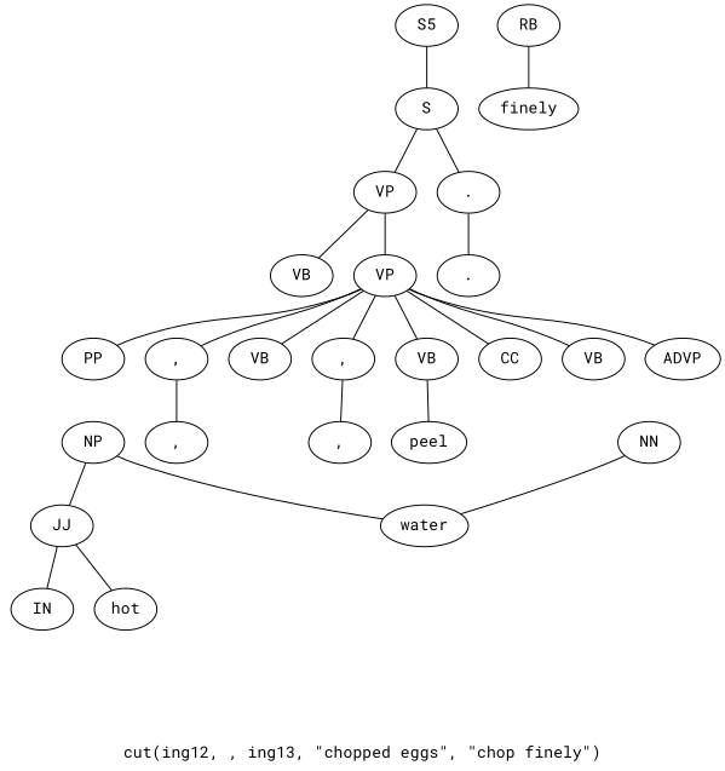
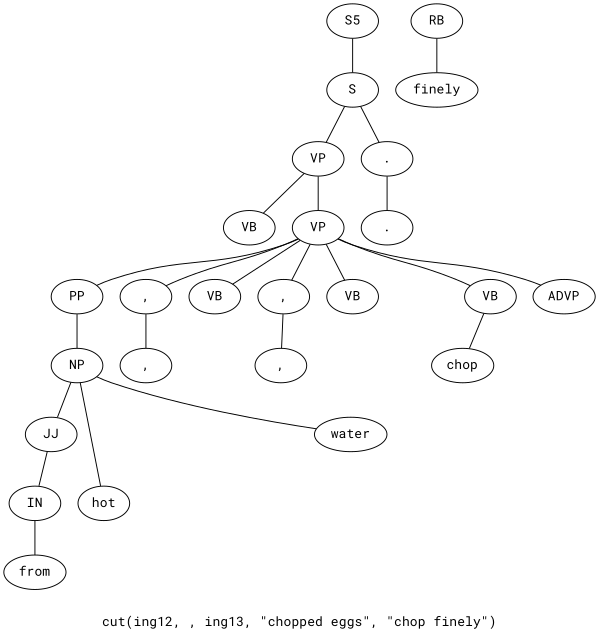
  graph {
    fontname="Roboto Mono"
    label="cut(ing12, , ing13, \"chopped eggs\", \"chop finely\")"
    node [fontname="Roboto Mono"]
    edge [fontname="Roboto Mono"]
    n1 [label=S5]
    n2 [label=S]
    n3 [label=VP]
    n4 [label="."]
    n5 [label=VB]
    n6 [label=VP]
    n7 [label="."]
    n8 [label=PP]
    n9 [label=","]
    n10 [label=VB]
    n11 [label=","]
    n12 [label=VB]
-   n13 [label=CC]
    n14 [label=VB]
    n15 [label=ADVP]
    n16 [label=NP]
    n17 [label=","]
    n18 [label=","]
-   n19 [label=peel]
+   n20 [label=chop]
    n21 [label=IN]
+   n22 [label=from]
    n23 [label=JJ]
    n24 [label=water]
    n25 [label=hot]
-   n26 [label=NN]
    n27 [label=RB]
    n28 [label=finely]
    n1 -- n2
    n2 -- n3
    n2 -- n4
    n3 -- n5
    n3 -- n6
    n4 -- n7
    n6 -- n8
    n6 -- n9
    n6 -- n10
    n6 -- n11
    n6 -- n12
-   n6 -- n13
    n6 -- n14
    n6 -- n15
+   n8 -- n16
    n9 -- n17
    n11 -- n18
-   n12 -- n19
+   n14 -- n20
    n16 -- n23
    n16 -- n24
+   n21 -- n22
    n23 -- n21
-   n23 -- n25
-   n26 -- n24
+   n16 -- n25
    n27 -- n28
  }
